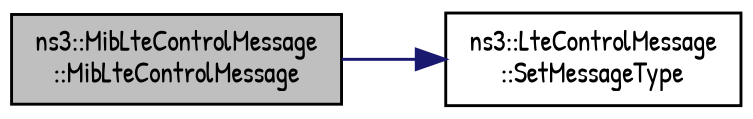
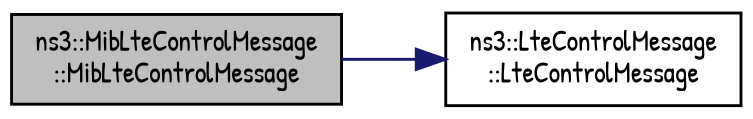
  digraph {
    rankdir=LR
    fontname="Patrick Hand"
    node [color=black fontname="Patrick Hand" fontsize=10 shape=record style=filled]
    n1 [fillcolor=grey75 fontcolor=black height=0.2 label="ns3::MibLteControlMessage\l::MibLteControlMessage" width=0.4]
-   n2 [fillcolor=white height=0.2 label="ns3::LteControlMessage\l::SetMessageType" width=0.4]
+   n2 [fillcolor=white height=0.2 label="ns3::LteControlMessage\l::LteControlMessage" width=0.4]
    n1 -> n2 [color=midnightblue fontname="Patrick Hand" fontsize=10 labelfontname=Helvetica labelfontsize=10 style=solid]
  }
